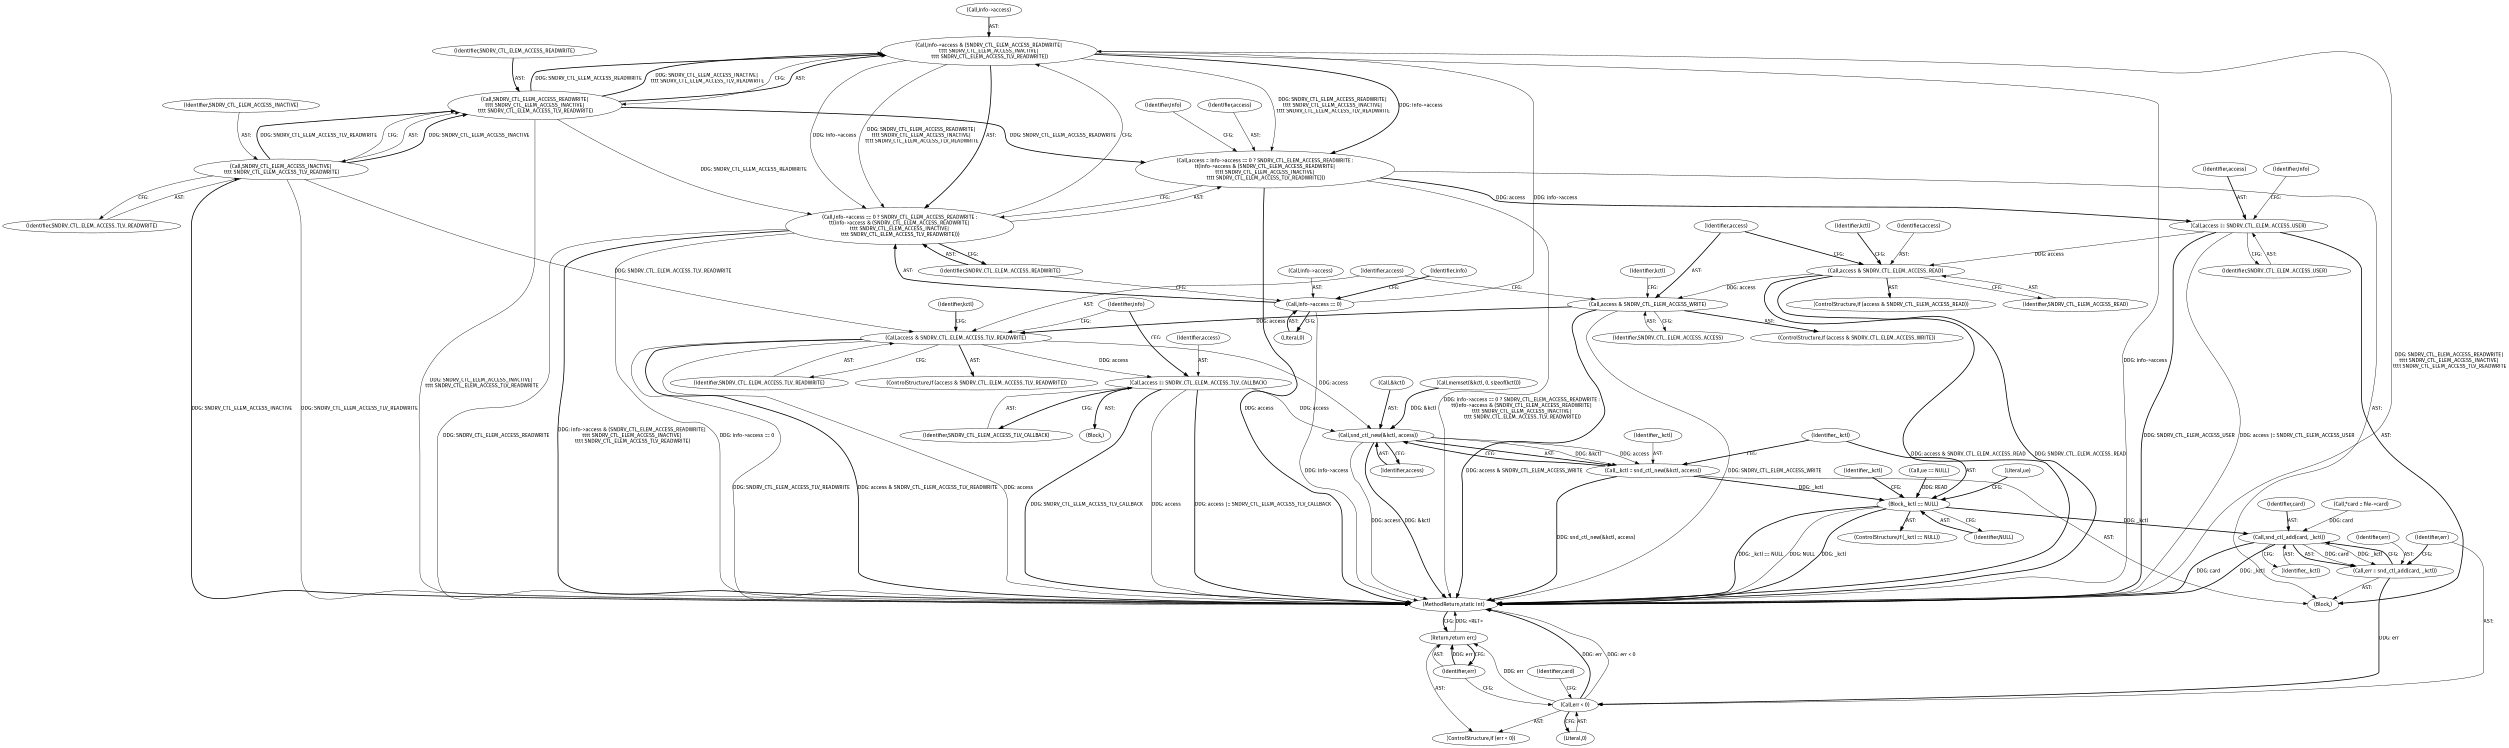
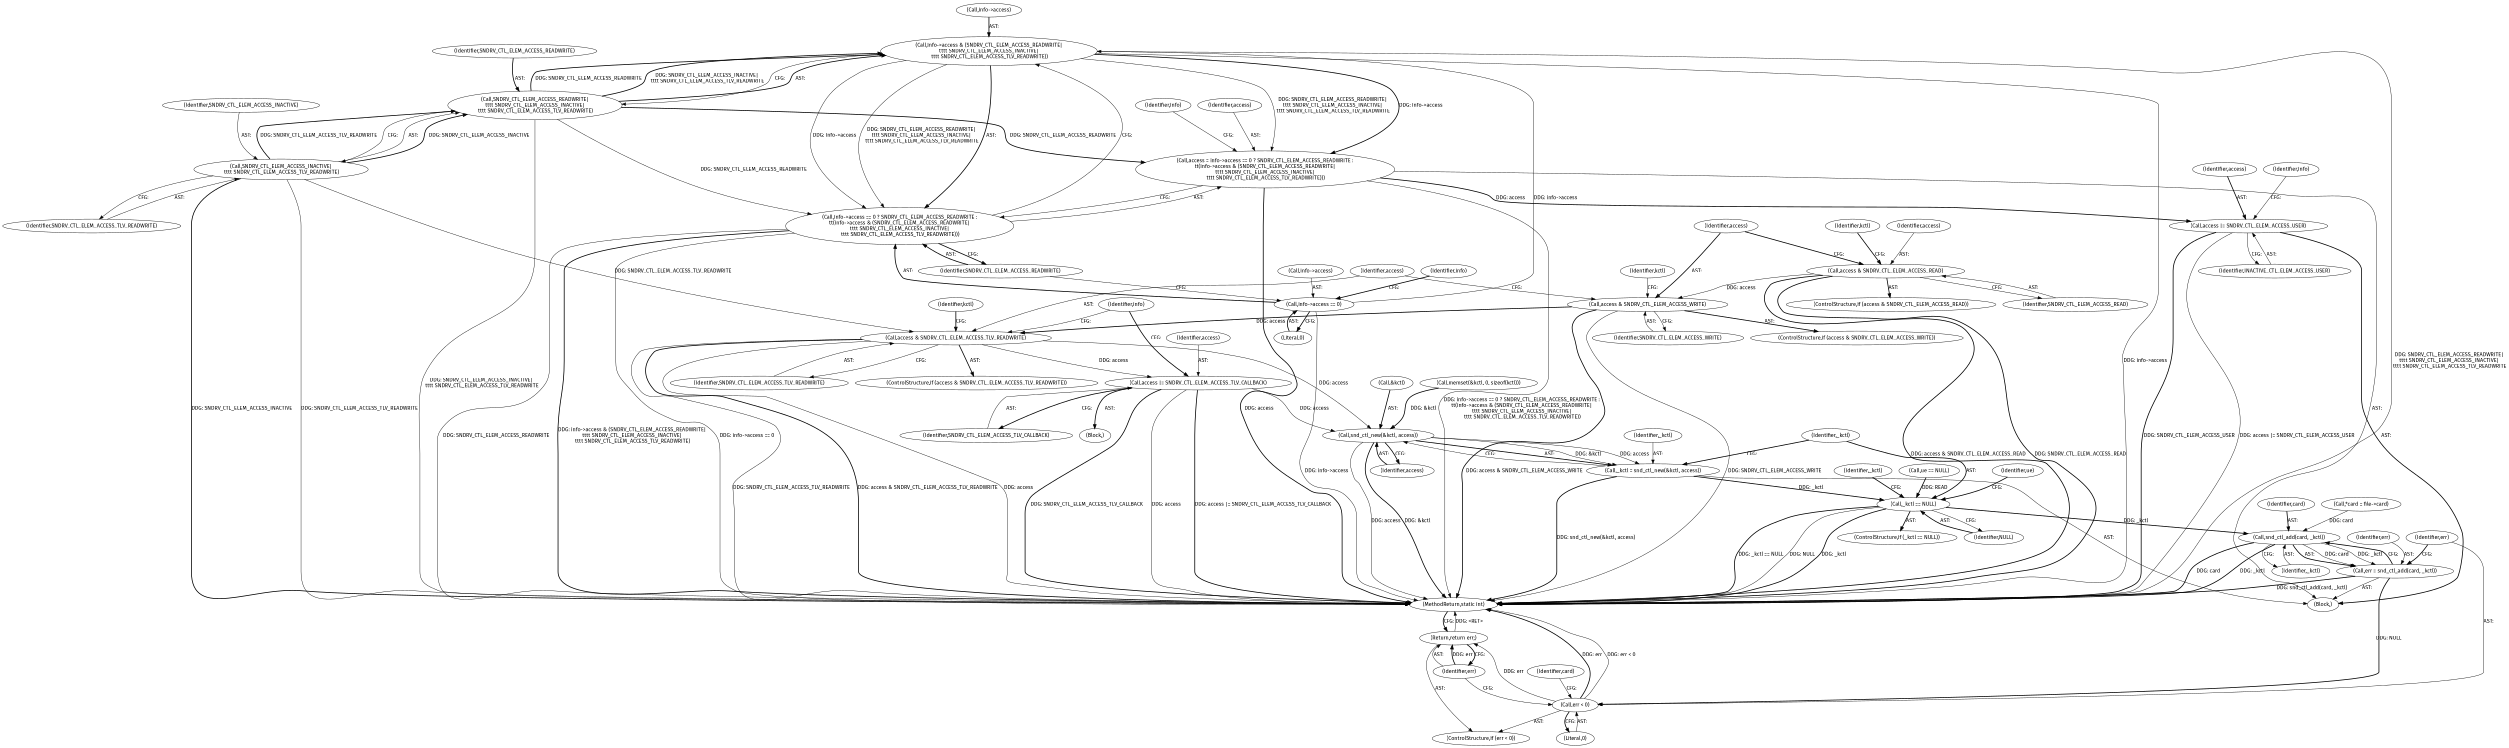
  digraph {
    fontname="Fira Sans"
    node [fontname="Fira Sans"]
    edge [fontname="Fira Sans" style=solid]
    n1 [label="(Call,info->access & (SNDRV_CTL_ELEM_ACCESS_READWRITE|\n\t\t\t\t SNDRV_CTL_ELEM_ACCESS_INACTIVE|\n \t\t\t\t SNDRV_CTL_ELEM_ACCESS_TLV_READWRITE))"]
    n2 [label="(Call,SNDRV_CTL_ELEM_ACCESS_READWRITE|\n\t\t\t\t SNDRV_CTL_ELEM_ACCESS_INACTIVE|\n \t\t\t\t SNDRV_CTL_ELEM_ACCESS_TLV_READWRITE)"]
    n3 [label="(Call,access = info->access == 0 ? SNDRV_CTL_ELEM_ACCESS_READWRITE :\n\t\t(info->access & (SNDRV_CTL_ELEM_ACCESS_READWRITE|\n\t\t\t\t SNDRV_CTL_ELEM_ACCESS_INACTIVE|\n \t\t\t\t SNDRV_CTL_ELEM_ACCESS_TLV_READWRITE)))"]
    n4 [label="(Call,info->access == 0 ? SNDRV_CTL_ELEM_ACCESS_READWRITE :\n\t\t(info->access & (SNDRV_CTL_ELEM_ACCESS_READWRITE|\n\t\t\t\t SNDRV_CTL_ELEM_ACCESS_INACTIVE|\n \t\t\t\t SNDRV_CTL_ELEM_ACCESS_TLV_READWRITE)))"]
    n5 [label="(MethodReturn,static int)"]
    n6 [label="(Call,SNDRV_CTL_ELEM_ACCESS_INACTIVE|\n \t\t\t\t SNDRV_CTL_ELEM_ACCESS_TLV_READWRITE)"]
    n7 [label="(Call,access |= SNDRV_CTL_ELEM_ACCESS_USER)"]
    n8 [label="(Block,)"]
    n9 [label="(Identifier,SNDRV_CTL_ELEM_ACCESS_READWRITE)"]
    n10 [label="(Return,return err;)"]
    n11 [label="(Call,info->access == 0)"]
    n12 [label="(Literal,0)"]
    n13 [label="(Call,access & SNDRV_CTL_ELEM_ACCESS_TLV_READWRITE)"]
    n14 [label="(Identifier,SNDRV_CTL_ELEM_ACCESS_TLV_READWRITE)"]
    n15 [label="(Call,access |= SNDRV_CTL_ELEM_ACCESS_TLV_CALLBACK)"]
    n16 [label="(Call,snd_ctl_new(&kctl, access))"]
    n17 [label="(Identifier,SNDRV_CTL_ELEM_ACCESS_TLV_READWRITE)"]
    n18 [label="(ControlStructure,if (access & SNDRV_CTL_ELEM_ACCESS_TLV_READWRITE))"]
    n19 [label="(Call,access & SNDRV_CTL_ELEM_ACCESS_READ)"]
-   n20 [label="(Identifier,SNDRV_CTL_ELEM_ACCESS_USER)"]
+   n20 [label="(Identifier,INACTIVE_CTL_ELEM_ACCESS_USER)"]
    n21 [label="(Call,access & SNDRV_CTL_ELEM_ACCESS_WRITE)"]
    n22 [label="(Identifier,SNDRV_CTL_ELEM_ACCESS_READ)"]
    n23 [label="(ControlStructure,if (access & SNDRV_CTL_ELEM_ACCESS_READ))"]
-   n24 [label="(Identifier,SNDRV_CTL_ELEM_ACCESS_ACCESS)"]
+   n24 [label="(Identifier,SNDRV_CTL_ELEM_ACCESS_WRITE)"]
    n25 [label="(ControlStructure,if (access & SNDRV_CTL_ELEM_ACCESS_WRITE))"]
    n26 [label="(Identifier,SNDRV_CTL_ELEM_ACCESS_TLV_CALLBACK)"]
    n27 [label="(Block,)"]
    n28 [label="(Call,_kctl = snd_ctl_new(&kctl, access))"]
    n29 [label="(Identifier,access)"]
-   n30 [label="(Block,_kctl == NULL)"]
+   n30 [label="(Call,_kctl == NULL)"]
    n31 [label="(Call,snd_ctl_add(card, _kctl))"]
    n32 [label="(ControlStructure,if (_kctl == NULL))"]
    n33 [label="(Identifier,NULL)"]
    n34 [label="(Call,err = snd_ctl_add(card, _kctl))"]
    n35 [label="(Identifier,_kctl)"]
    n36 [label="(Call,err < 0)"]
    n37 [label="(Literal,0)"]
    n38 [label="(ControlStructure,if (err < 0))"]
    n39 [label="(Identifier,err)"]
    n40 [label="(Identifier,err)"]
    n41 [label="(Identifier,card)"]
    n42 [label="(Call,info->access)"]
    n43 [label="(Identifier,access)"]
    n44 [label="(Identifier,kctl)"]
    n45 [label="(Identifier,access)"]
    n46 [label="(Identifier,info)"]
    n47 [label="(Identifier,_kctl)"]
    n48 [label="(Call,ue == NULL)"]
    n49 [label="(Identifier,kctl)"]
    n50 [label="(Identifier,_kctl)"]
    n51 [label="(Identifier,info)"]
    n52 [label="(Identifier,info)"]
    n53 [label="(Identifier,access)"]
-   n54 [label="(Literal,ue)"]
+   n54 [label="(Identifier,ue)"]
    n55 [label="(Identifier,access)"]
    n56 [label="(Identifier,kctl)"]
    n57 [label="(Identifier,_kctl)"]
    n58 [label="(Call,*card = file->card)"]
    n59 [label="(Identifier,access)"]
    n60 [label="(Identifier,card)"]
    n61 [label="(Identifier,SNDRV_CTL_ELEM_ACCESS_INACTIVE)"]
    n62 [label="(Call,info->access)"]
    n63 [label="(Identifier,err)"]
    n64 [label="(Identifier,access)"]
    n65 [label="(Identifier,SNDRV_CTL_ELEM_ACCESS_READWRITE)"]
    n66 [label="(Call,memset(&kctl, 0, sizeof(kctl)))"]
    n67 [label="(Identifier,info)"]
    n68 [label="(Call,&kctl)"]
    n1 -> n2 [label="CFG: "]
    n1 -> n3 [label="DDG: info->access" style=bold]
    n1 -> n3 [label="DDG: SNDRV_CTL_ELEM_ACCESS_READWRITE|\n\t\t\t\t SNDRV_CTL_ELEM_ACCESS_INACTIVE|\n \t\t\t\t SNDRV_CTL_ELEM_ACCESS_TLV_READWRITE"]
    n1 -> n4 [label="AST: " style=bold]
    n1 -> n4 [label="DDG: info->access"]
    n1 -> n4 [label="DDG: SNDRV_CTL_ELEM_ACCESS_READWRITE|\n\t\t\t\t SNDRV_CTL_ELEM_ACCESS_INACTIVE|\n \t\t\t\t SNDRV_CTL_ELEM_ACCESS_TLV_READWRITE"]
    n1 -> n5 [label="DDG: SNDRV_CTL_ELEM_ACCESS_READWRITE|\n\t\t\t\t SNDRV_CTL_ELEM_ACCESS_INACTIVE|\n \t\t\t\t SNDRV_CTL_ELEM_ACCESS_TLV_READWRITE"]
    n1 -> n5 [label="DDG: info->access"]
    n2 -> n1 [label="AST: " style=bold]
    n2 -> n1 [label="DDG: SNDRV_CTL_ELEM_ACCESS_READWRITE" style=bold]
    n2 -> n1 [label="DDG: SNDRV_CTL_ELEM_ACCESS_INACTIVE|\n \t\t\t\t SNDRV_CTL_ELEM_ACCESS_TLV_READWRITE" style=bold]
    n2 -> n3 [label="DDG: SNDRV_CTL_ELEM_ACCESS_READWRITE" style=bold]
    n2 -> n4 [label="DDG: SNDRV_CTL_ELEM_ACCESS_READWRITE"]
    n2 -> n5 [label="DDG: SNDRV_CTL_ELEM_ACCESS_INACTIVE|\n \t\t\t\t SNDRV_CTL_ELEM_ACCESS_TLV_READWRITE"]
    n2 -> n6 [label="CFG: "]
    n3 -> n4 [label="CFG: "]
    n3 -> n5 [label="DDG: info->access == 0 ? SNDRV_CTL_ELEM_ACCESS_READWRITE :\n\t\t(info->access & (SNDRV_CTL_ELEM_ACCESS_READWRITE|\n\t\t\t\t SNDRV_CTL_ELEM_ACCESS_INACTIVE|\n \t\t\t\t SNDRV_CTL_ELEM_ACCESS_TLV_READWRITE))"]
    n3 -> n5 [label="DDG: access" style=bold]
    n3 -> n7 [label="DDG: access" style=bold]
    n3 -> n8 [label="AST: "]
    n4 -> n1 [label="CFG: "]
    n4 -> n3 [label="AST: "]
    n4 -> n5 [label="DDG: info->access == 0"]
    n4 -> n5 [label="DDG: SNDRV_CTL_ELEM_ACCESS_READWRITE"]
    n4 -> n5 [label="DDG: info->access & (SNDRV_CTL_ELEM_ACCESS_READWRITE|\n\t\t\t\t SNDRV_CTL_ELEM_ACCESS_INACTIVE|\n \t\t\t\t SNDRV_CTL_ELEM_ACCESS_TLV_READWRITE)" style=bold]
    n4 -> n9 [label="CFG: " style=bold]
    n5 -> n10 [label="CFG: " style=bold]
    n6 -> n2 [label="AST: "]
    n6 -> n2 [label="DDG: SNDRV_CTL_ELEM_ACCESS_INACTIVE" style=bold]
    n6 -> n2 [label="DDG: SNDRV_CTL_ELEM_ACCESS_TLV_READWRITE" style=bold]
    n6 -> n5 [label="DDG: SNDRV_CTL_ELEM_ACCESS_TLV_READWRITE"]
    n6 -> n5 [label="DDG: SNDRV_CTL_ELEM_ACCESS_INACTIVE" style=bold]
    n6 -> n13 [label="DDG: SNDRV_CTL_ELEM_ACCESS_TLV_READWRITE"]
    n6 -> n14 [label="CFG: "]
    n7 -> n5 [label="DDG: SNDRV_CTL_ELEM_ACCESS_USER" style=bold]
    n7 -> n5 [label="DDG: access |= SNDRV_CTL_ELEM_ACCESS_USER"]
    n7 -> n8 [label="AST: " style=bold]
-   n7 -> n19 [label="DDG: access"]
    n7 -> n20 [label="CFG: "]
    n9 -> n4 [label="AST: " style=bold]
    n9 -> n11 [label="CFG: "]
    n10 -> n5 [label="DDG: <RET>"]
    n10 -> n38 [label="AST: "]
    n10 -> n39 [label="CFG: " style=bold]
    n11 -> n1 [label="DDG: info->access"]
    n11 -> n4 [label="AST: " style=bold]
    n11 -> n5 [label="DDG: info->access"]
    n11 -> n12 [label="CFG: " style=bold]
    n12 -> n11 [label="AST: " style=bold]
    n13 -> n5 [label="DDG: SNDRV_CTL_ELEM_ACCESS_TLV_READWRITE"]
    n13 -> n5 [label="DDG: access & SNDRV_CTL_ELEM_ACCESS_TLV_READWRITE" style=bold]
    n13 -> n5 [label="DDG: access"]
    n13 -> n15 [label="DDG: access"]
    n13 -> n16 [label="DDG: access"]
    n13 -> n17 [label="CFG: "]
    n13 -> n18 [label="AST: " style=bold]
    n14 -> n6 [label="AST: "]
    n15 -> n5 [label="DDG: SNDRV_CTL_ELEM_ACCESS_TLV_CALLBACK" style=bold]
    n15 -> n5 [label="DDG: access"]
    n15 -> n5 [label="DDG: access |= SNDRV_CTL_ELEM_ACCESS_TLV_CALLBACK" style=bold]
    n15 -> n16 [label="DDG: access"]
    n15 -> n26 [label="CFG: " style=bold]
    n15 -> n27 [label="AST: " style=bold]
    n16 -> n5 [label="DDG: access"]
    n16 -> n5 [label="DDG: &kctl" style=bold]
    n16 -> n28 [label="AST: " style=bold]
    n16 -> n28 [label="DDG: &kctl"]
    n16 -> n28 [label="DDG: access"]
    n16 -> n29 [label="CFG: " style=bold]
    n17 -> n13 [label="AST: "]
    n19 -> n5 [label="DDG: access & SNDRV_CTL_ELEM_ACCESS_READ" style=bold]
    n19 -> n5 [label="DDG: SNDRV_CTL_ELEM_ACCESS_READ" style=bold]
    n19 -> n21 [label="DDG: access"]
    n19 -> n22 [label="CFG: "]
    n19 -> n23 [label="AST: " style=bold]
    n20 -> n7 [label="AST: "]
    n21 -> n5 [label="DDG: access & SNDRV_CTL_ELEM_ACCESS_WRITE" style=bold]
    n21 -> n5 [label="DDG: SNDRV_CTL_ELEM_ACCESS_WRITE"]
    n21 -> n13 [label="DDG: access" style=bold]
    n21 -> n24 [label="CFG: "]
    n21 -> n25 [label="AST: " style=bold]
    n22 -> n19 [label="AST: "]
    n24 -> n21 [label="AST: "]
    n26 -> n15 [label="AST: "]
    n28 -> n5 [label="DDG: snd_ctl_new(&kctl, access)" style=bold]
    n28 -> n8 [label="AST: "]
-   n28 -> n16 [label="CFG: " style=bold]
+   n28 -> n16 [label="CFG: "]
    n28 -> n30 [label="DDG: _kctl" style=bold]
    n29 -> n16 [label="AST: " style=bold]
    n30 -> n5 [label="DDG: _kctl == NULL" style=bold]
    n30 -> n5 [label="DDG: NULL"]
    n30 -> n5 [label="DDG: _kctl" style=bold]
    n30 -> n31 [label="DDG: _kctl" style=bold]
    n30 -> n32 [label="AST: " style=bold]
    n30 -> n33 [label="CFG: "]
    n31 -> n5 [label="DDG: _kctl" style=bold]
    n31 -> n5 [label="DDG: card" style=bold]
    n31 -> n34 [label="AST: " style=bold]
    n31 -> n34 [label="DDG: card"]
    n31 -> n34 [label="DDG: _kctl"]
    n31 -> n35 [label="CFG: "]
    n33 -> n30 [label="AST: " style=bold]
+   n34 -> n5 [label="DDG: snd_ctl_add(card, _kctl)" style=bold]
    n34 -> n8 [label="AST: "]
    n34 -> n31 [label="CFG: " style=bold]
-   n34 -> n36 [label="DDG: err" style=bold]
+   n34 -> n36 [label="DDG: NULL" style=bold]
    n35 -> n31 [label="AST: "]
    n36 -> n5 [label="DDG: err" style=bold]
    n36 -> n5 [label="DDG: err < 0"]
    n36 -> n10 [label="DDG: err"]
    n36 -> n37 [label="CFG: " style=bold]
    n36 -> n38 [label="AST: "]
    n37 -> n36 [label="AST: "]
    n39 -> n10 [label="AST: "]
    n39 -> n10 [label="DDG: err" style=bold]
    n39 -> n36 [label="CFG: "]
    n40 -> n34 [label="AST: "]
    n41 -> n31 [label="AST: " style=bold]
    n42 -> n1 [label="AST: " style=bold]
    n43 -> n7 [label="AST: " style=bold]
    n44 -> n21 [label="CFG: "]
    n45 -> n15 [label="AST: "]
    n46 -> n3 [label="CFG: "]
    n47 -> n30 [label="CFG: " style=bold]
    n48 -> n30 [label="DDG: READ" style=bold]
    n49 -> n19 [label="CFG: " style=bold]
    n50 -> n28 [label="CFG: " style=bold]
    n50 -> n30 [label="AST: " style=bold]
    n51 -> n13 [label="CFG: "]
    n51 -> n15 [label="CFG: " style=bold]
    n52 -> n7 [label="CFG: "]
    n53 -> n19 [label="AST: "]
    n54 -> n30 [label="CFG: " style=bold]
    n55 -> n3 [label="AST: "]
    n56 -> n13 [label="CFG: " style=bold]
    n57 -> n28 [label="AST: "]
    n58 -> n31 [label="DDG: card"]
    n59 -> n19 [label="CFG: " style=bold]
    n59 -> n21 [label="AST: " style=bold]
    n60 -> n36 [label="CFG: "]
    n61 -> n6 [label="AST: "]
    n62 -> n11 [label="AST: "]
    n63 -> n34 [label="CFG: " style=bold]
    n63 -> n36 [label="AST: "]
    n64 -> n13 [label="AST: "]
    n64 -> n21 [label="CFG: "]
    n65 -> n2 [label="AST: " style=bold]
    n66 -> n16 [label="DDG: &kctl" style=bold]
    n67 -> n11 [label="CFG: " style=bold]
    n68 -> n16 [label="AST: " style=bold]
  }
